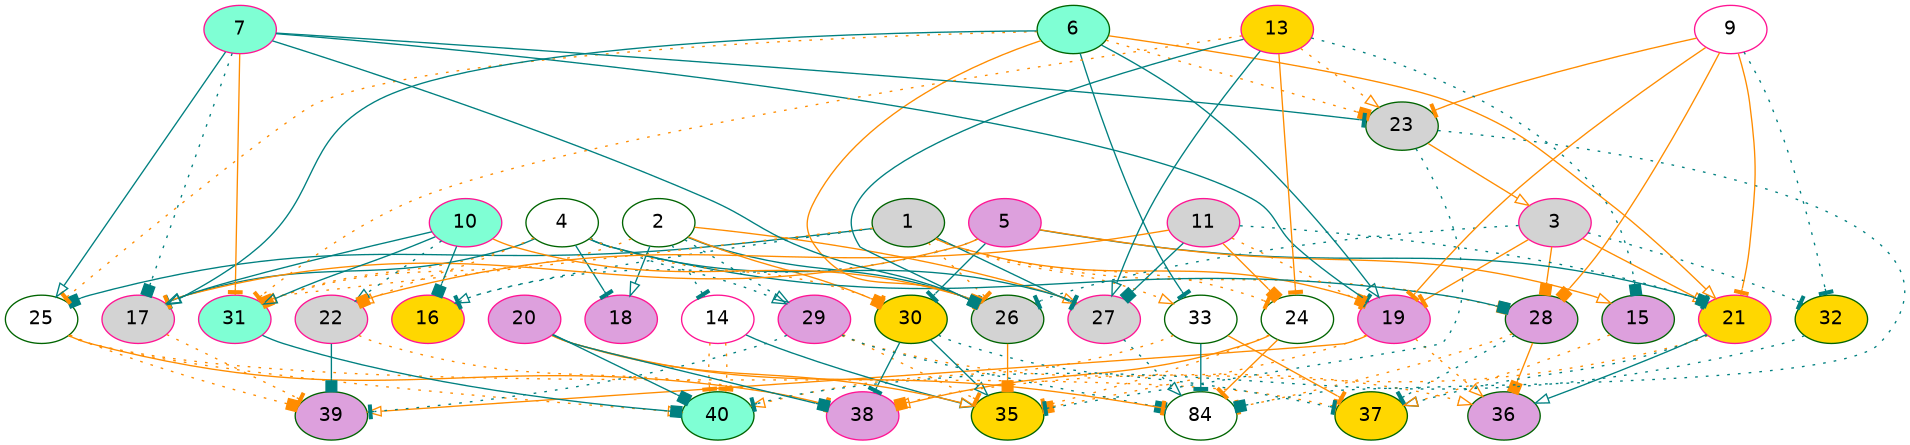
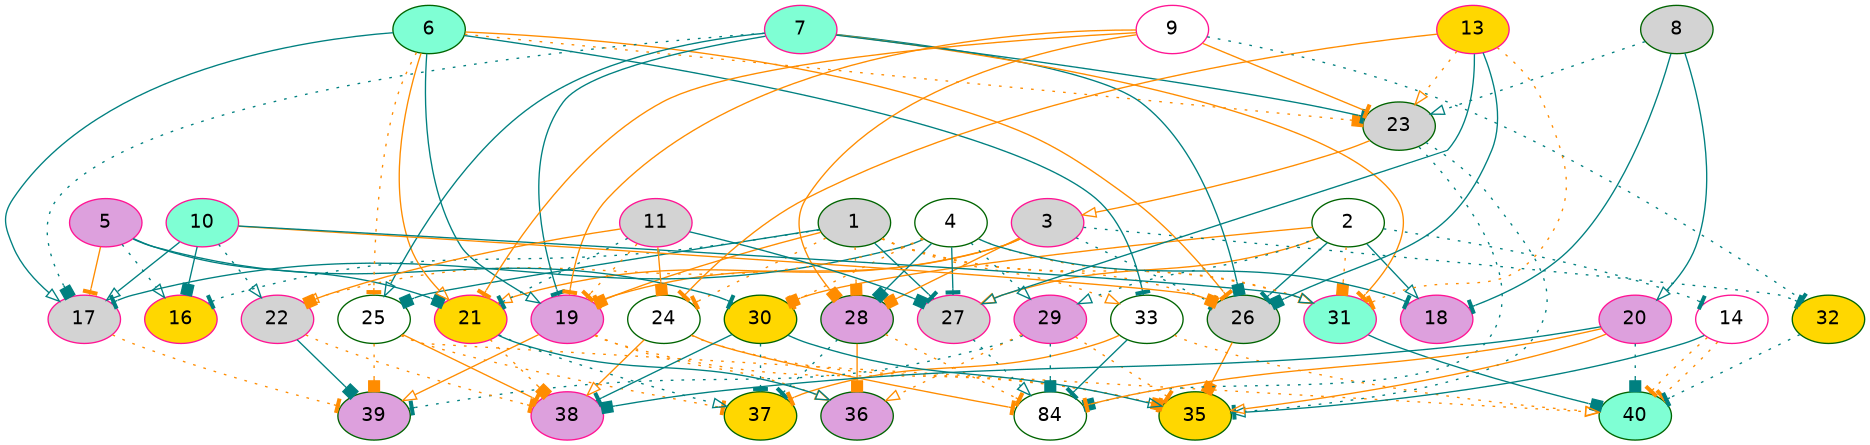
  digraph {
    fontname="DejaVu Sans"
    node [alpha=0.18 color=darkgreen fillcolor=plum fontname="DejaVu Sans" style=filled]
    edge [arrowhead=tee color=darkorange fontname="DejaVu Sans" style=solid]
    1 [alpha=0.14 expect_size=9547776 fillcolor=lightgrey]
    16 [color=deeppink expect_size=11500544 fillcolor=gold]
    19 [alpha=0.05 color=deeppink expect_size=8156160]
    24 [alpha=0.06 expect_size=29988864 fillcolor=white]
    25 [alpha=0.13 expect_size=27147264 fillcolor=white]
    26 [alpha=0.09 expect_size=51468288 fillcolor=lightgrey]
    27 [alpha=0.11 color=deeppink expect_size=47112192 fillcolor=lightgrey]
    28 [alpha=0.08 expect_size=45306880]
    31 [alpha=0.16 color=deeppink expect_size=31162368 fillcolor=aquamarine]
    33 [alpha=0.09 expect_size=32527360 fillcolor=white]
    35 [alpha=0.07 expect_size=8023040 fillcolor=gold]
    39 [alpha=0.10 expect_size=11485184]
    36 [alpha=0.03 expect_size=39107584]
    n14 [alpha=0.13 expect_size=41067520 fillcolor=white label=84]
    38 [alpha=0.12 color=deeppink expect_size=39241728]
    40 [alpha=0.01 expect_size=27155456 fillcolor=aquamarine]
    37 [alpha=0.16 expect_size=14242816 fillcolor=gold]
    2 [alpha=0.11 expect_size=37617664 fillcolor=white]
    14 [alpha=0.19 color=deeppink expect_size=30373888 fillcolor=white]
    18 [alpha=0.10 color=deeppink expect_size=13660160]
    29 [alpha=0.07 color=deeppink expect_size=22396928]
    30 [alpha=0.17 expect_size=33366016 fillcolor=gold]
    3 [color=deeppink expect_size=25024512 fillcolor=lightgrey]
    21 [alpha=0.15 color=deeppink expect_size=32276480 fillcolor=gold]
    32 [alpha=0.16 expect_size=20090880 fillcolor=gold]
    23 [alpha=0.04 expect_size=43674624 fillcolor=lightgrey]
    4 [alpha=0.20 expect_size=14739456 fillcolor=white]
    17 [alpha=0.19 color=deeppink expect_size=42816512 fillcolor=lightgrey]
    22 [alpha=0.05 color=deeppink expect_size=47845376 fillcolor=lightgrey]
    5 [alpha=0.12 color=deeppink expect_size=16585728]
-   15 [alpha=0.10 expect_size=29696000]
    6 [alpha=0.13 expect_size=26720256 fillcolor=aquamarine]
    7 [alpha=0.08 color=deeppink expect_size=16686080 fillcolor=aquamarine]
+   8 [expect_size=44178432 fillcolor=lightgrey]
    20 [alpha=0.19 color=deeppink expect_size=37364736]
    9 [alpha=0.12 color=deeppink expect_size=7054336 fillcolor=white]
    10 [color=deeppink expect_size=33507328 fillcolor=aquamarine]
    11 [alpha=0.07 color=deeppink expect_size=24600576 fillcolor=lightgrey]
    13 [alpha=0.14 color=deeppink expect_size=35185664 fillcolor=gold]
    1 -> 16 [color=teal style=dotted]
    1 -> 19 [arrowhead=box]
    1 -> 24 [style=dotted]
    1 -> 25 [arrowhead=box color=teal]
    1 -> 26 [style=dotted]
    1 -> 27 [color=teal]
    1 -> 28 [arrowhead=box style=dotted]
    1 -> 31 [arrowhead=onormal style=dotted]
    1 -> 33 [arrowhead=onormal style=dotted]
    19 -> 35 [arrowhead=box style=dotted]
    19 -> 39 [arrowhead=onormal]
    19 -> 36 [arrowhead=onormal style=dotted]
    24 -> 35 [style=dotted]
    24 -> n14
    24 -> 38 [arrowhead=onormal]
    25 -> 39 [arrowhead=box style=dotted]
    25 -> 38
    25 -> 40 [arrowhead=onormal style=dotted]
    25 -> 37 [style=dotted]
    26 -> 35 [arrowhead=box]
    27 -> n14 [arrowhead=onormal color=teal style=dotted]
    28 -> 36 [arrowhead=box]
    28 -> n14 [style=dotted]
    28 -> 37 [color=teal style=dotted]
    31 -> 40 [arrowhead=box color=teal]
    33 -> n14 [color=teal]
    33 -> 40 [arrowhead=onormal style=dotted]
    33 -> 37
    2 -> 26 [color=teal]
    2 -> 27 [arrowhead=onormal]
    2 -> 31 [arrowhead=box style=dotted]
    2 -> 14 [color=teal style=dotted]
    2 -> 18 [arrowhead=onormal color=teal]
    2 -> 29 [arrowhead=onormal color=teal style=dotted]
    2 -> 30 [arrowhead=box]
    14 -> 35 [arrowhead=onormal color=teal]
    14 -> 40 [style=dotted]
    14 -> 40 [style=dotted]
    29 -> 35 [style=dotted]
    29 -> 39 [color=teal style=dotted]
    29 -> 36 [arrowhead=onormal style=dotted]
    29 -> n14 [arrowhead=box color=teal style=dotted]
    30 -> 35 [arrowhead=onormal color=teal]
    30 -> 38 [color=teal]
    30 -> 37 [color=teal style=dotted]
    3 -> 19
    3 -> 26 [color=teal style=dotted]
    3 -> 28 [arrowhead=box]
    3 -> 21 [arrowhead=onormal]
    3 -> 32 [color=teal style=dotted]
    21 -> 36 [arrowhead=onormal color=teal]
    21 -> 38 [arrowhead=box style=dotted]
    21 -> 37 [arrowhead=onormal color=teal style=dotted]
    32 -> 40 [color=teal style=dotted]
    23 -> 35 [color=teal style=dotted]
    23 -> n14 [arrowhead=box color=teal style=dotted]
    23 -> 3 [arrowhead=onormal]
    4 -> 27 [color=teal]
    4 -> 28 [arrowhead=box color=teal]
    4 -> 31 [arrowhead=onormal style=dotted]
    4 -> 18 [color=teal]
    4 -> 29 [arrowhead=onormal color=teal style=dotted]
    4 -> 30 [style=dotted]
    4 -> 17 [color=teal]
    4 -> 22 [arrowhead=onormal style=dotted]
    17 -> 39 [style=dotted]
    22 -> 39 [arrowhead=box color=teal]
    22 -> 38 [style=dotted]
    5 -> 16 [arrowhead=onormal color=teal style=dotted]
    5 -> 30 [color=teal]
    5 -> 21 [arrowhead=box color=teal]
    5 -> 17
-   5 -> 15 [arrowhead=onormal]
-   15 -> 37 [arrowhead=onormal style=dotted]
    6 -> 19 [arrowhead=onormal color=teal]
    6 -> 25 [style=dotted]
    6 -> 26
    6 -> 33 [color=teal]
    6 -> 21 [arrowhead=onormal]
    6 -> 23 [arrowhead=box style=dotted]
    6 -> 17 [arrowhead=onormal color=teal]
    7 -> 19 [color=teal]
    7 -> 25 [arrowhead=onormal color=teal]
    7 -> 26 [arrowhead=box color=teal]
    7 -> 31
    7 -> 23 [color=teal]
    7 -> 17 [arrowhead=box color=teal style=dotted]
+   8 -> 18 [color=teal]
+   8 -> 23 [arrowhead=onormal color=teal style=dotted]
+   8 -> 20 [arrowhead=onormal color=teal]
    20 -> 35 [arrowhead=onormal]
    20 -> n14
    20 -> 38 [arrowhead=box color=teal]
-   20 -> 40 [arrowhead=box color=teal]
+   20 -> 40 [arrowhead=box color=teal style=dotted]
    9 -> 19
    9 -> 28 [arrowhead=box]
    9 -> 21
    9 -> 32 [color=teal style=dotted]
    9 -> 23
    10 -> 16 [arrowhead=box color=teal]
    10 -> 26 [arrowhead=box]
    10 -> 31 [arrowhead=onormal color=teal]
    10 -> 17 [arrowhead=onormal color=teal]
    10 -> 22 [arrowhead=onormal color=teal style=dotted]
    11 -> 19 [style=dotted]
    11 -> 24 [arrowhead=box]
    11 -> 27 [arrowhead=box color=teal]
    11 -> 21 [color=teal style=dotted]
    11 -> 22 [arrowhead=box]
    13 -> 24
    13 -> 26 [arrowhead=box color=teal]
    13 -> 27 [arrowhead=onormal color=teal]
    13 -> 31 [style=dotted]
    13 -> 23 [arrowhead=onormal style=dotted]
-   13 -> 15 [arrowhead=box color=teal style=dotted]
  }
